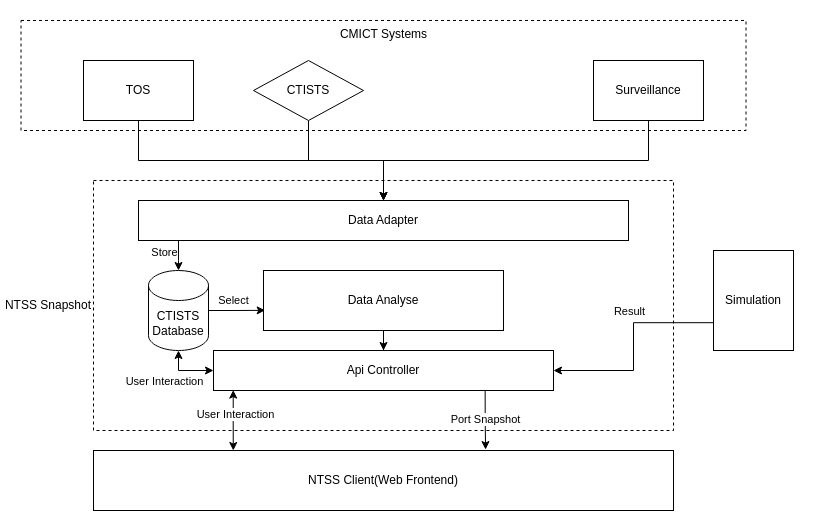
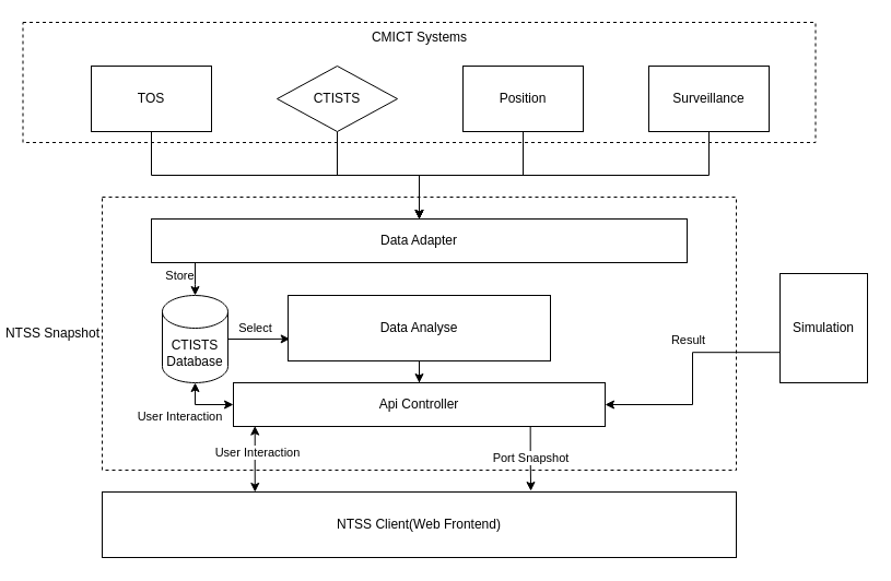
  <mxCell id="0" />
  <mxCell id="1" parent="0" />
  <mxCell id="2" value="NTSS Snapshot" style="rounded=0;whiteSpace=wrap;html=1;verticalAlign=middle;dashed=1;labelPosition=left;verticalLabelPosition=middle;align=right;horizontal=1;fillColor=none;" vertex="1" parent="1"><mxGeometry x="93" y="180" width="580" height="250" as="geometry" /></mxCell>
  <mxCell id="3" value="NTSS Client(Web Frontend)" style="rounded=0;whiteSpace=wrap;html=1;" vertex="1" parent="1"><mxGeometry x="93" y="450" width="580" height="60" as="geometry" /></mxCell>
  <mxCell id="4" style="edgeStyle=orthogonalEdgeStyle;rounded=0;orthogonalLoop=1;jettySize=auto;html=1;entryX=0.5;entryY=0;entryDx=0;entryDy=0;" edge="1" parent="1" source="5" target="15"><mxGeometry relative="1" as="geometry" /></mxCell>
  <mxCell id="5" value="TOS" style="rounded=0;whiteSpace=wrap;html=1;" vertex="1" parent="1"><mxGeometry x="83" y="60" width="110" height="60" as="geometry" /></mxCell>
  <mxCell id="6" style="edgeStyle=orthogonalEdgeStyle;rounded=0;orthogonalLoop=1;jettySize=auto;html=1;entryX=0.5;entryY=0;entryDx=0;entryDy=0;" edge="1" parent="1" source="7" target="15"><mxGeometry relative="1" as="geometry" /></mxCell>
  <mxCell id="7" value="CTISTS" style="rhombus;whiteSpace=wrap;html=1;" vertex="1" parent="1"><mxGeometry x="253" y="60" width="110" height="60" as="geometry" /></mxCell>
+ <mxCell id="8" style="edgeStyle=orthogonalEdgeStyle;rounded=0;orthogonalLoop=1;jettySize=auto;html=1;" edge="1" parent="1" source="9" target="15"><mxGeometry relative="1" as="geometry" /></mxCell>
+ <mxCell id="9" value="Position" style="rounded=0;whiteSpace=wrap;html=1;" vertex="1" parent="1"><mxGeometry x="423" y="60" width="110" height="60" as="geometry" /></mxCell>
  <mxCell id="10" style="edgeStyle=orthogonalEdgeStyle;rounded=0;orthogonalLoop=1;jettySize=auto;html=1;exitX=-0.005;exitY=0.722;exitDx=0;exitDy=0;exitPerimeter=0;" edge="1" parent="1" source="12" target="26"><mxGeometry relative="1" as="geometry" /></mxCell>
  <mxCell id="11" value="Result" style="edgeLabel;html=1;align=center;verticalAlign=middle;resizable=0;points=[];" vertex="1" connectable="0" parent="10"><mxGeometry x="-0.332" y="2" relative="1" as="geometry"><mxPoint x="-15" y="-14" as="offset" /></mxGeometry></mxCell>
  <mxCell id="12" value="Simulation" style="rounded=0;whiteSpace=wrap;html=1;" vertex="1" parent="1"><mxGeometry x="713" y="250" width="80" height="100" as="geometry" /></mxCell>
  <mxCell id="13" style="edgeStyle=orthogonalEdgeStyle;rounded=0;orthogonalLoop=1;jettySize=auto;html=1;" edge="1" parent="1" source="15" target="20"><mxGeometry relative="1" as="geometry"><Array as="points"><mxPoint x="178" y="260" /><mxPoint x="178" y="260" /></Array></mxGeometry></mxCell>
  <mxCell id="14" value="Store" style="edgeLabel;html=1;align=center;verticalAlign=middle;resizable=0;points=[];" vertex="1" connectable="0" parent="13"><mxGeometry x="-0.271" y="-1" relative="1" as="geometry"><mxPoint x="-14" as="offset" /></mxGeometry></mxCell>
  <mxCell id="15" value="Data Adapter" style="rounded=0;whiteSpace=wrap;html=1;fillColor=none;" vertex="1" parent="1"><mxGeometry x="138" y="200" width="490" height="40" as="geometry" /></mxCell>
  <mxCell id="16" style="edgeStyle=orthogonalEdgeStyle;rounded=0;orthogonalLoop=1;jettySize=auto;html=1;entryX=0.007;entryY=0.664;entryDx=0;entryDy=0;entryPerimeter=0;" edge="1" parent="1" source="20" target="22"><mxGeometry relative="1" as="geometry" /></mxCell>
  <mxCell id="17" value="Select" style="edgeLabel;html=1;align=center;verticalAlign=middle;resizable=0;points=[];" vertex="1" connectable="0" parent="16"><mxGeometry x="0.332" relative="1" as="geometry"><mxPoint x="-13" y="-10" as="offset" /></mxGeometry></mxCell>
  <mxCell id="18" style="edgeStyle=orthogonalEdgeStyle;rounded=0;orthogonalLoop=1;jettySize=auto;html=1;entryX=0;entryY=0.5;entryDx=0;entryDy=0;exitX=0.5;exitY=1;exitDx=0;exitDy=0;exitPerimeter=0;startArrow=classic;startFill=1;" edge="1" parent="1" source="20" target="26"><mxGeometry relative="1" as="geometry" /></mxCell>
  <mxCell id="19" value="User Interaction" style="edgeLabel;html=1;align=center;verticalAlign=middle;resizable=0;points=[];" vertex="1" connectable="0" parent="18"><mxGeometry x="0.143" relative="1" as="geometry"><mxPoint x="-26" y="10" as="offset" /></mxGeometry></mxCell>
  <mxCell id="20" value="CTISTS&lt;br&gt;Database" style="shape=cylinder3;whiteSpace=wrap;html=1;boundedLbl=1;backgroundOutline=1;size=15;" vertex="1" parent="1"><mxGeometry x="148" y="270" width="60" height="80" as="geometry" /></mxCell>
  <mxCell id="21" style="edgeStyle=orthogonalEdgeStyle;rounded=0;orthogonalLoop=1;jettySize=auto;html=1;" edge="1" parent="1" source="22" target="26"><mxGeometry relative="1" as="geometry" /></mxCell>
  <mxCell id="22" value="Data Analyse" style="rounded=0;whiteSpace=wrap;html=1;" vertex="1" parent="1"><mxGeometry x="263" y="270" width="240" height="60" as="geometry" /></mxCell>
  <mxCell id="23" style="edgeStyle=orthogonalEdgeStyle;rounded=0;orthogonalLoop=1;jettySize=auto;html=1;entryX=0.241;entryY=0;entryDx=0;entryDy=0;entryPerimeter=0;exitX=0.058;exitY=0.99;exitDx=0;exitDy=0;exitPerimeter=0;startArrow=classic;startFill=1;" edge="1" parent="1" source="26" target="3"><mxGeometry relative="1" as="geometry" /></mxCell>
  <mxCell id="24" value="User Interaction" style="edgeLabel;html=1;align=center;verticalAlign=middle;resizable=0;points=[];" vertex="1" connectable="0" parent="23"><mxGeometry x="-0.202" y="2" relative="1" as="geometry"><mxPoint as="offset" /></mxGeometry></mxCell>
  <mxCell id="25" value="Port Snapshot" style="edgeStyle=orthogonalEdgeStyle;rounded=0;orthogonalLoop=1;jettySize=auto;html=1;exitX=0.799;exitY=0.983;exitDx=0;exitDy=0;exitPerimeter=0;entryX=0.676;entryY=-0.016;entryDx=0;entryDy=0;entryPerimeter=0;" edge="1" parent="1" source="26" target="3"><mxGeometry relative="1" as="geometry" /></mxCell>
  <mxCell id="26" value="Api Controller" style="rounded=0;whiteSpace=wrap;html=1;" vertex="1" parent="1"><mxGeometry x="213" y="350" width="340" height="40" as="geometry" /></mxCell>
  <mxCell id="27" style="edgeStyle=orthogonalEdgeStyle;rounded=0;orthogonalLoop=1;jettySize=auto;html=1;" edge="1" parent="1" source="28" target="15"><mxGeometry relative="1" as="geometry" /></mxCell>
  <mxCell id="28" value="Surveillance" style="rounded=0;whiteSpace=wrap;html=1;" vertex="1" parent="1"><mxGeometry x="593" y="60" width="110" height="60" as="geometry" /></mxCell>
  <mxCell id="29" value="CMICT Systems" style="rounded=0;whiteSpace=wrap;html=1;fillColor=none;dashed=1;verticalAlign=top;" vertex="1" parent="1"><mxGeometry x="20.5" y="20" width="725" height="110" as="geometry" /></mxCell>
